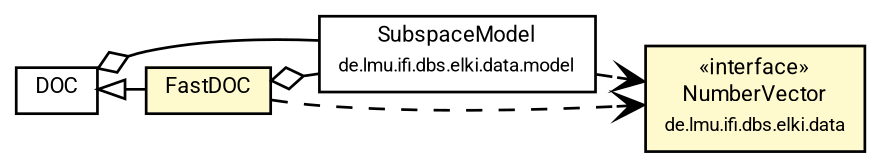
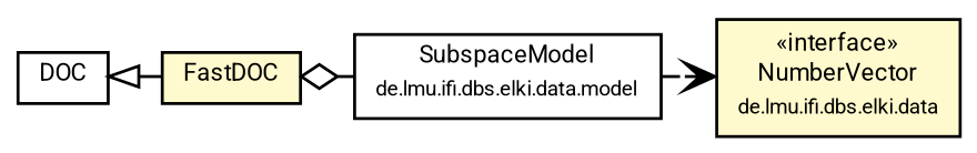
  digraph {
    nodesep=0.15
    rankdir=LR
    ranksep=0.25
    node [fontcolor=black fontname=Roboto fontsize=8 margin=0 shape=plaintext]
    edge [arrowhead=open color=black fontname=Roboto fontsize=7 labelfontname=Roboto labelfontsize=7 style=dashed weight=0 dir=back]
    n1 [height=0 label=<<table title="de.lmu.ifi.dbs.elki.data.model.SubspaceModel" border="0" cellborder="1" cellspacing="0" cellpadding="2" href="../../../data/model/SubspaceModel.html" target="_parent"> 		<tr><td><table border="0" cellspacing="0" cellpadding="1"> 		<tr><td align="center" balign="center"> <font face="Roboto">SubspaceModel</font> </td></tr> 		<tr><td align="center" balign="center"> <font face="Roboto" point-size="7.0">de.lmu.ifi.dbs.elki.data.model</font> </td></tr> 		</table></td></tr> 		</table>> width=0]
    n2 [height=0 label=<<table title="de.lmu.ifi.dbs.elki.data.NumberVector" border="0" cellborder="1" cellspacing="0" cellpadding="2" bgcolor="LemonChiffon" href="../../../data/NumberVector.html" target="_parent"> 		<tr><td><table border="0" cellspacing="0" cellpadding="1"> 		<tr><td align="center" balign="center"> &#171;interface&#187; </td></tr> 		<tr><td align="center" balign="center"> <font face="Roboto">NumberVector</font> </td></tr> 		<tr><td align="center" balign="center"> <font face="Roboto" point-size="7.0">de.lmu.ifi.dbs.elki.data</font> </td></tr> 		</table></td></tr> 		</table>> width=0]
    n3 [height=0 label=<<table title="de.lmu.ifi.dbs.elki.algorithm.clustering.subspace.DOC" border="0" cellborder="1" cellspacing="0" cellpadding="2" href="DOC.html" target="_parent"> 		<tr><td><table border="0" cellspacing="0" cellpadding="1"> 		<tr><td align="center" balign="center"> <font face="Roboto">DOC</font> </td></tr> 		</table></td></tr> 		</table>> width=0]
    n4 [height=0 label=<<table title="de.lmu.ifi.dbs.elki.algorithm.clustering.subspace.FastDOC" border="0" cellborder="1" cellspacing="0" cellpadding="2" bgcolor="lemonChiffon" href="FastDOC.html" target="_parent"> 		<tr><td><table border="0" cellspacing="0" cellpadding="1"> 		<tr><td align="center" balign="center"> <font face="Roboto">FastDOC</font> </td></tr> 		</table></td></tr> 		</table>> width=0]
    n1 -> n2 [dir=""]
-   n3 -> n1 [arrowhead=none arrowtail=ediamond weight=4 style=""]
    n3 -> n4 [arrowtail=empty weight=10 arrowhead="" style=""]
    n4 -> n1 [arrowhead=none arrowtail=ediamond weight=4]
-   n4 -> n2 [dir=""]
  }
